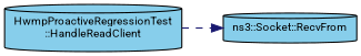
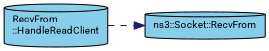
  digraph {
    rankdir=LR
    fontname=Roboto
    node [color=black fillcolor=skyblue fontname=Roboto fontsize=10 shape=cylinder style=filled]
-   n1 [fontcolor=black height=0.2 label="HwmpProactiveRegressionTest\l::HandleReadClient" width=0.4]
+   n1 [fontcolor=black height=0.2 label="RecvFrom\l::HandleReadClient" width=0.4]
    n2 [height=0.2 label="ns3::Socket::RecvFrom" width=0.4]
    n1 -> n2 [color=midnightblue fontname=Roboto fontsize=10 labelfontname=Helvetica labelfontsize=10 style=dashed]
  }
